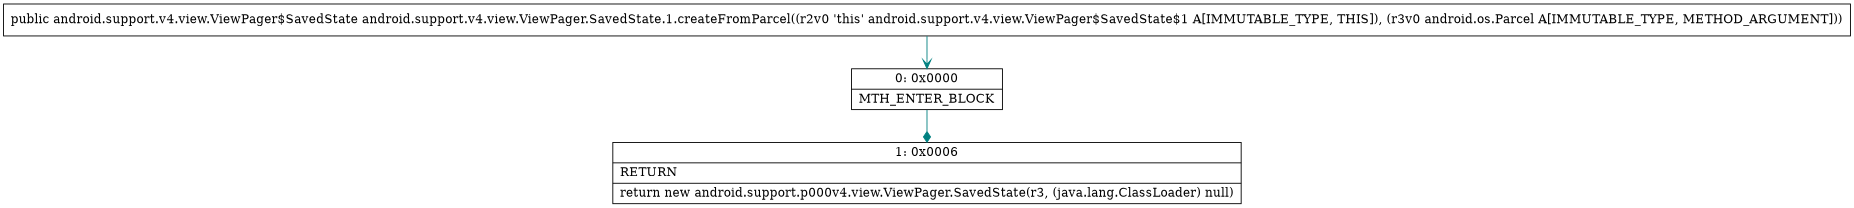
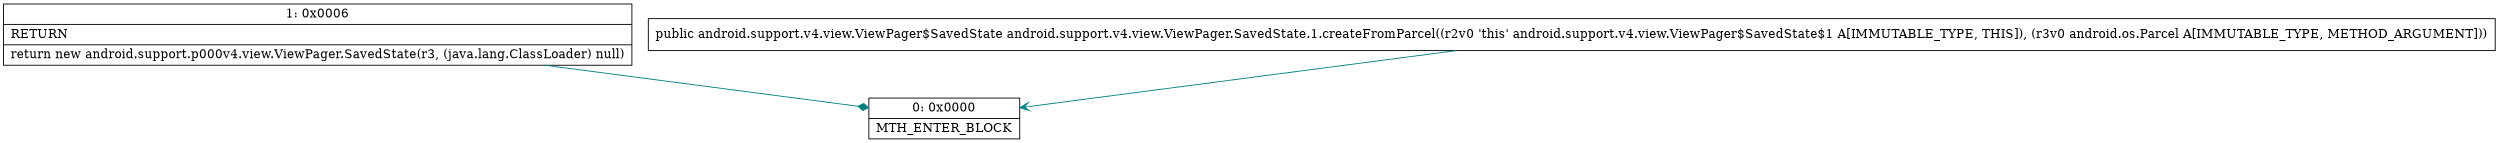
  digraph {
    node [shape=record]
    edge [color=teal]
    n1 [label="{0\:\ 0x0000|MTH_ENTER_BLOCK\l}"]
    n2 [label="{1\:\ 0x0006|RETURN\l|return new android.support.p000v4.view.ViewPager.SavedState(r3, (java.lang.ClassLoader) null)\l}"]
    n3 [label="{public android.support.v4.view.ViewPager$SavedState android.support.v4.view.ViewPager.SavedState.1.createFromParcel((r2v0 'this' android.support.v4.view.ViewPager$SavedState$1 A[IMMUTABLE_TYPE, THIS]), (r3v0 android.os.Parcel A[IMMUTABLE_TYPE, METHOD_ARGUMENT])) }"]
-   n1 -> n2 [arrowhead=diamond]
+   n2 -> n1 [arrowhead=diamond]
    n3 -> n1 [arrowhead=vee]
  }
